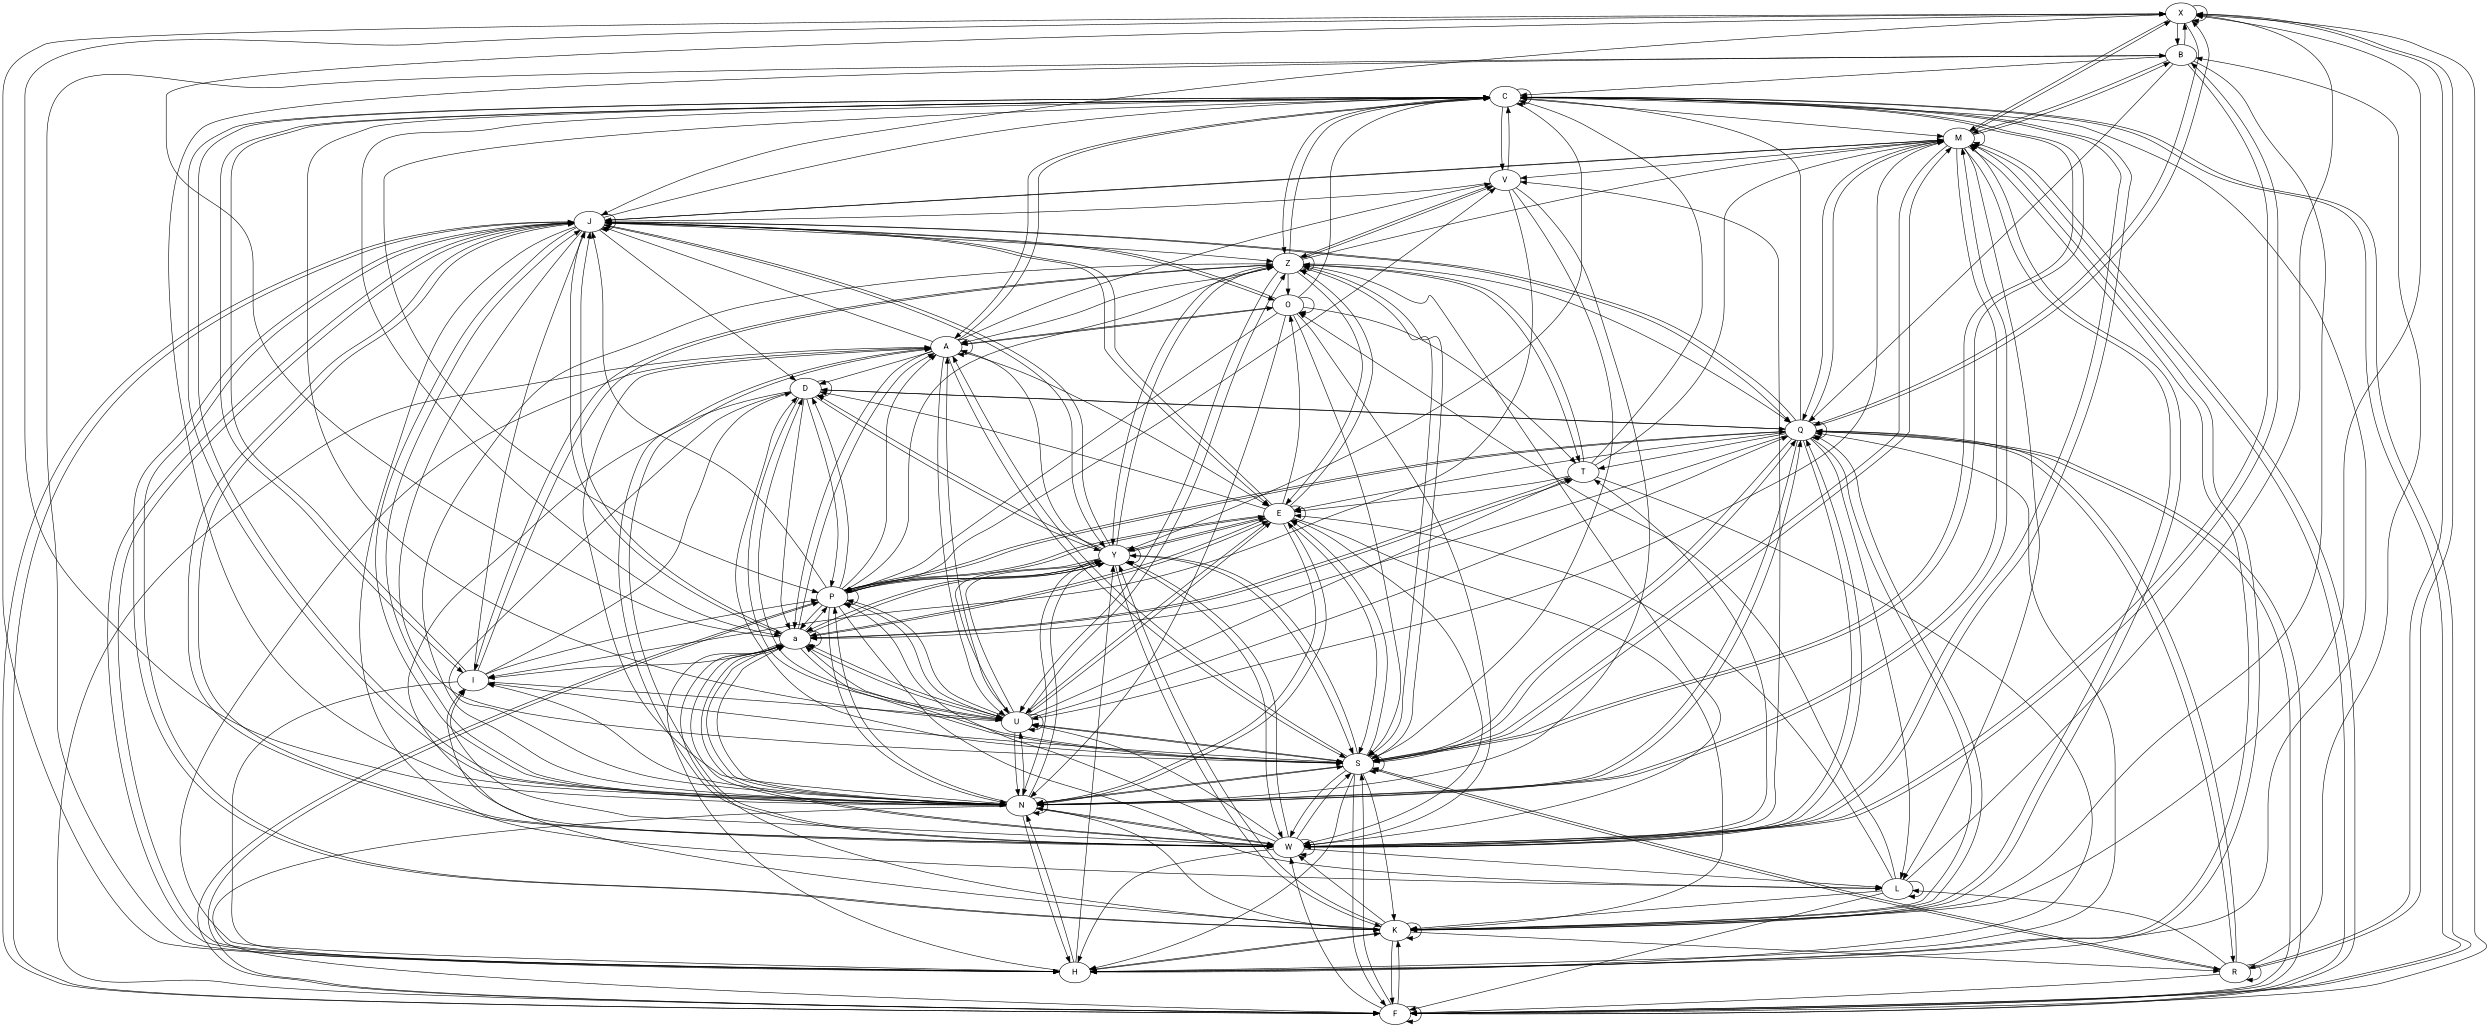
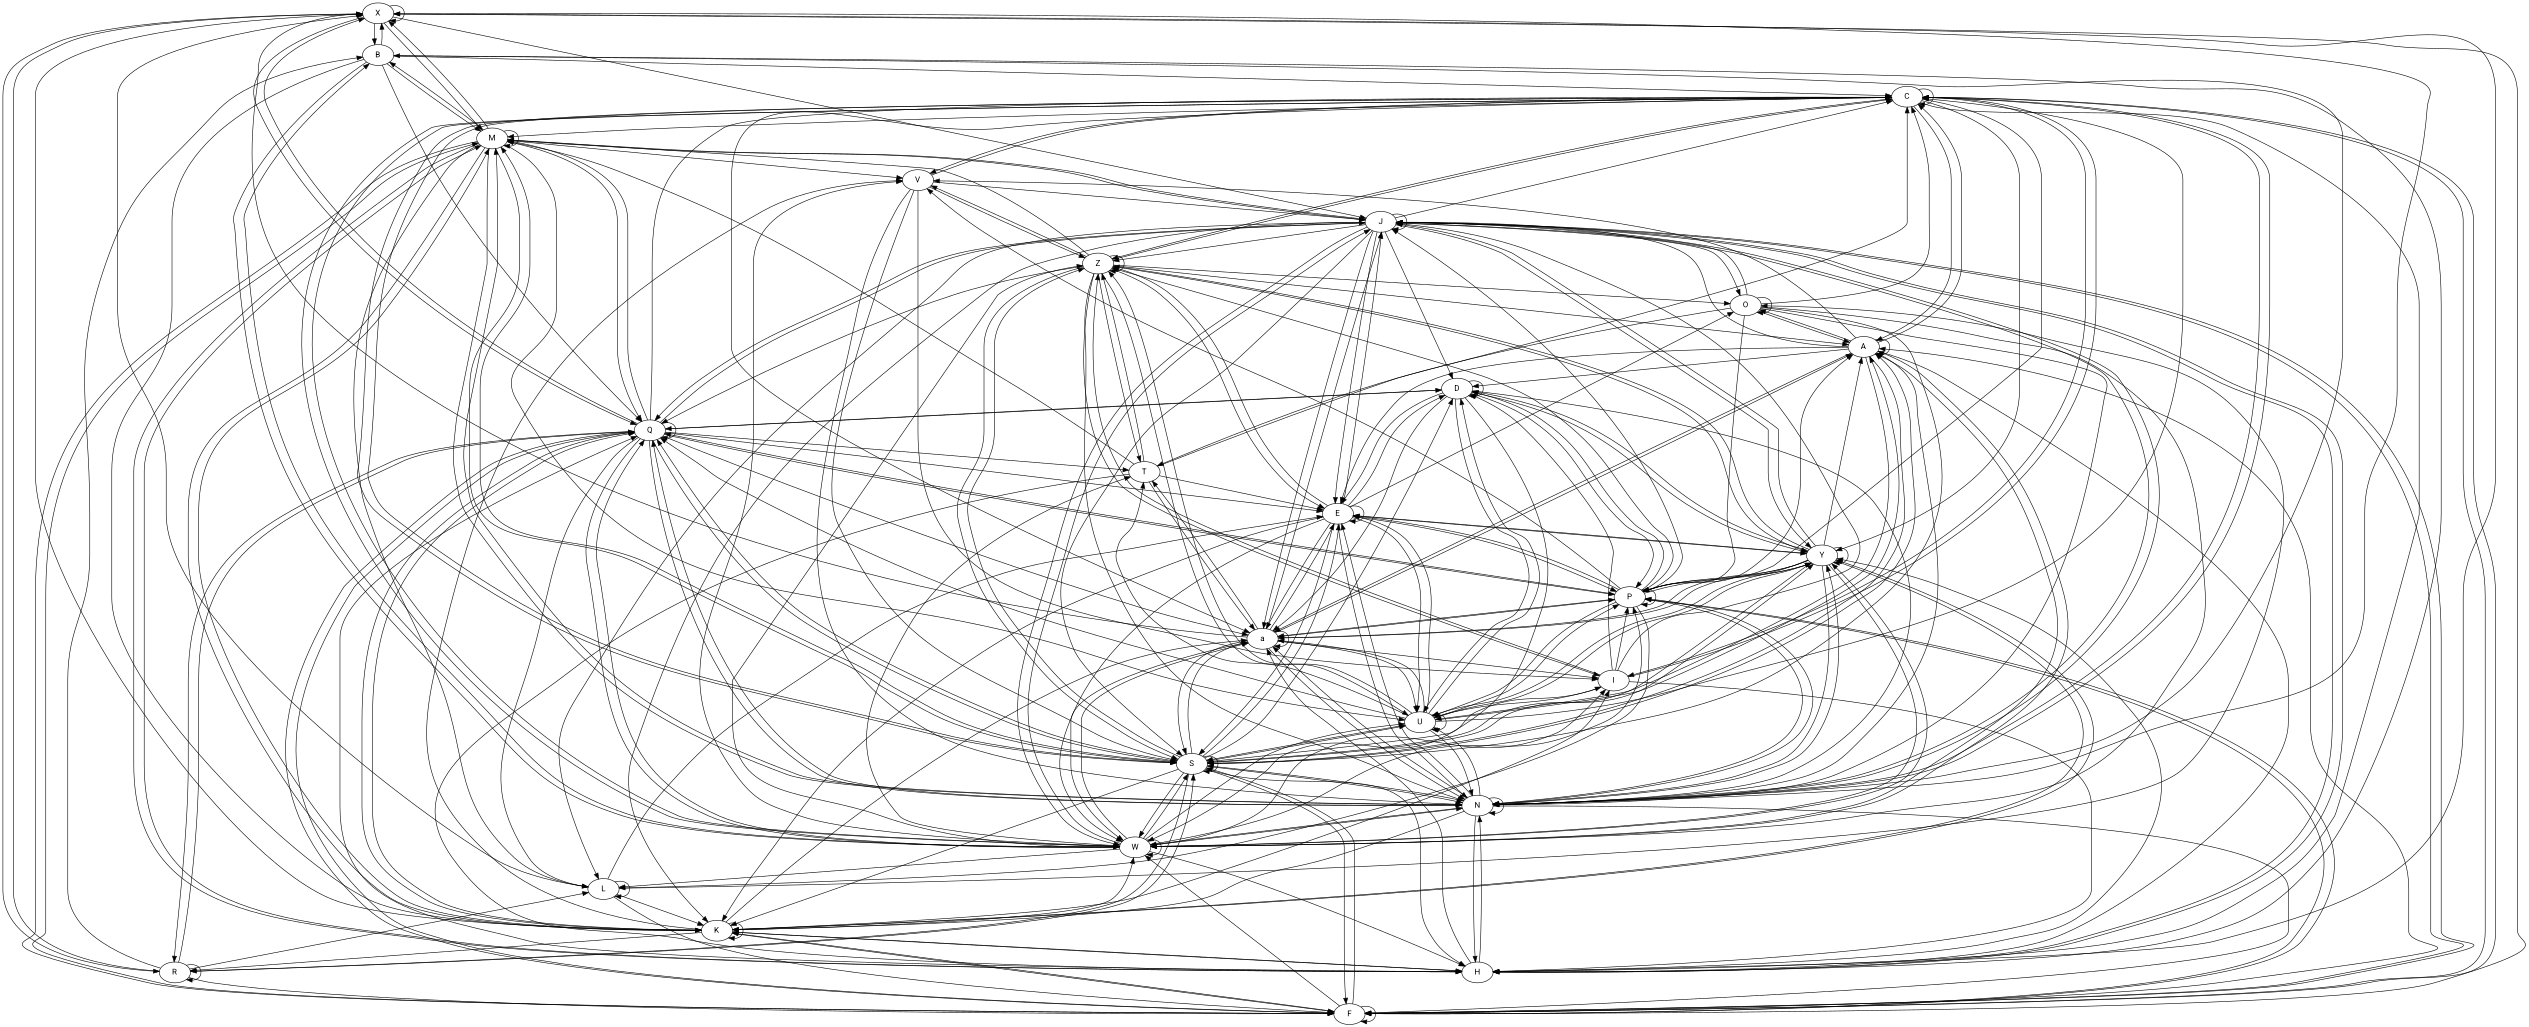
  digraph {
    fontname=Roboto
    node [fontname=Roboto]
    edge [fontname=Roboto]
    X
    B
    M
    R
    Q
    F
    J
    K
    H
    W
    C
    N
    L
    S
    U
    V
    a
    E
    D
    P
    T
    A
    Y
    I
    O
    Z
    X -> X
    X -> B
    X -> M
    X -> R
    X -> Q
    X -> F
    X -> J
    B -> X
    B -> M
    B -> Q
    B -> K
    B -> H
    B -> W
    B -> C
    M -> X
    M -> B
    M -> M
    M -> Q
    M -> F
    M -> J
    M -> K
    M -> H
    M -> N
    M -> L
    M -> S
    M -> U
    M -> V
    R -> X
    R -> B
    R -> R
    R -> Q
    R -> F
    R -> L
    R -> S
    Q -> X
    Q -> M
    Q -> R
    Q -> Q
    Q -> F
    Q -> J
    Q -> K
    Q -> W
    Q -> C
    Q -> N
    Q -> L
    Q -> S
    Q -> a
    Q -> E
    Q -> D
    Q -> P
    Q -> T
    F -> M
    F -> Q
    F -> F
    F -> J
    F -> K
    F -> W
    F -> C
    F -> S
    F -> P
    F -> A
    J -> M
    J -> Q
    J -> F
    J -> J
    J -> K
    J -> H
    J -> W
    J -> C
    J -> N
    J -> L
    J -> S
    J -> a
    J -> E
    J -> D
    J -> Y
    J -> O
    J -> Z
    K -> X
    K -> M
    K -> R
    K -> Q
    K -> F
-   K -> J
+   K -> V
    K -> K
    K -> H
    K -> W
    K -> a
    K -> Y
    K -> I
    H -> X
    H -> M
    H -> Q
    H -> J
    H -> K
    H -> N
    H -> a
    H -> Y
    W -> B
    W -> Q
    W -> J
    W -> H
    W -> W
    W -> C
    W -> N
    W -> L
    W -> S
    W -> U
    W -> V
    W -> a
    W -> P
    W -> T
    W -> A
    W -> Y
    W -> I
    W -> Z
    C -> M
    C -> F
    C -> H
    C -> W
    C -> C
    C -> N
    C -> S
    C -> V
    C -> a
    C -> P
    C -> A
    C -> Y
    C -> I
    C -> Z
    N -> X
    N -> B
    N -> M
    N -> Q
    N -> F
    N -> J
    N -> K
    N -> H
    N -> W
    N -> C
    N -> N
    N -> S
    N -> U
    N -> a
    N -> E
    N -> P
    N -> A
    N -> Y
-   N -> I
    L -> X
    L -> F
    L -> K
    L -> L
    L -> E
    L -> O
    S -> M
    S -> R
    S -> Q
    S -> F
    S -> K
    S -> H
    S -> W
    S -> C
    S -> N
    S -> S
    S -> U
    S -> a
    S -> E
    S -> D
    S -> A
    S -> Y
    S -> I
    S -> Z
    U -> Q
    U -> C
    U -> N
    U -> S
    U -> U
    U -> a
    U -> E
    U -> D
    U -> P
    U -> T
    U -> A
    U -> Y
    U -> Z
    V -> J
    V -> C
    V -> N
    V -> S
    V -> I
    V -> Z
    a -> X
    a -> J
    a -> W
    a -> N
    a -> S
    a -> U
    a -> a
    a -> E
    a -> P
    a -> T
    a -> A
    a -> Y
    a -> I
    E -> J
    E -> K
    E -> W
    E -> N
    E -> S
    E -> U
    E -> a
    E -> E
    E -> D
    E -> P
    E -> Y
    E -> O
    E -> Z
    D -> Q
    D -> W
    D -> N
    D -> U
    D -> a
+   D -> E
    D -> D
    D -> P
    D -> Y
    P -> Q
    P -> F
    P -> J
    P -> N
    P -> L
    P -> U
    P -> V
    P -> a
    P -> E
    P -> D
    P -> P
    P -> A
    P -> Y
    P -> Z
    T -> M
    T -> H
    T -> C
    T -> a
    T -> E
    T -> Z
    A -> J
    A -> H
    A -> W
    A -> C
    A -> S
    A -> U
    A -> V
    A -> a
    A -> E
    A -> D
    A -> A
    A -> O
    Y -> J
    Y -> K
    Y -> W
    Y -> N
    Y -> S
    Y -> U
    Y -> a
    Y -> E
    Y -> D
    Y -> P
    Y -> A
    Y -> Y
    Y -> Z
    I -> J
    I -> H
    I -> C
    I -> U
    I -> D
    I -> P
    I -> Z
    O -> J
    O -> W
    O -> C
    O -> N
    O -> S
    O -> P
    O -> T
    O -> A
    O -> O
    Z -> M
    Z -> Q
    Z -> C
    Z -> N
    Z -> S
    Z -> U
    Z -> V
    Z -> E
    Z -> T
    Z -> A
    Z -> Y
    Z -> I
    Z -> O
    Z -> Z
  }
